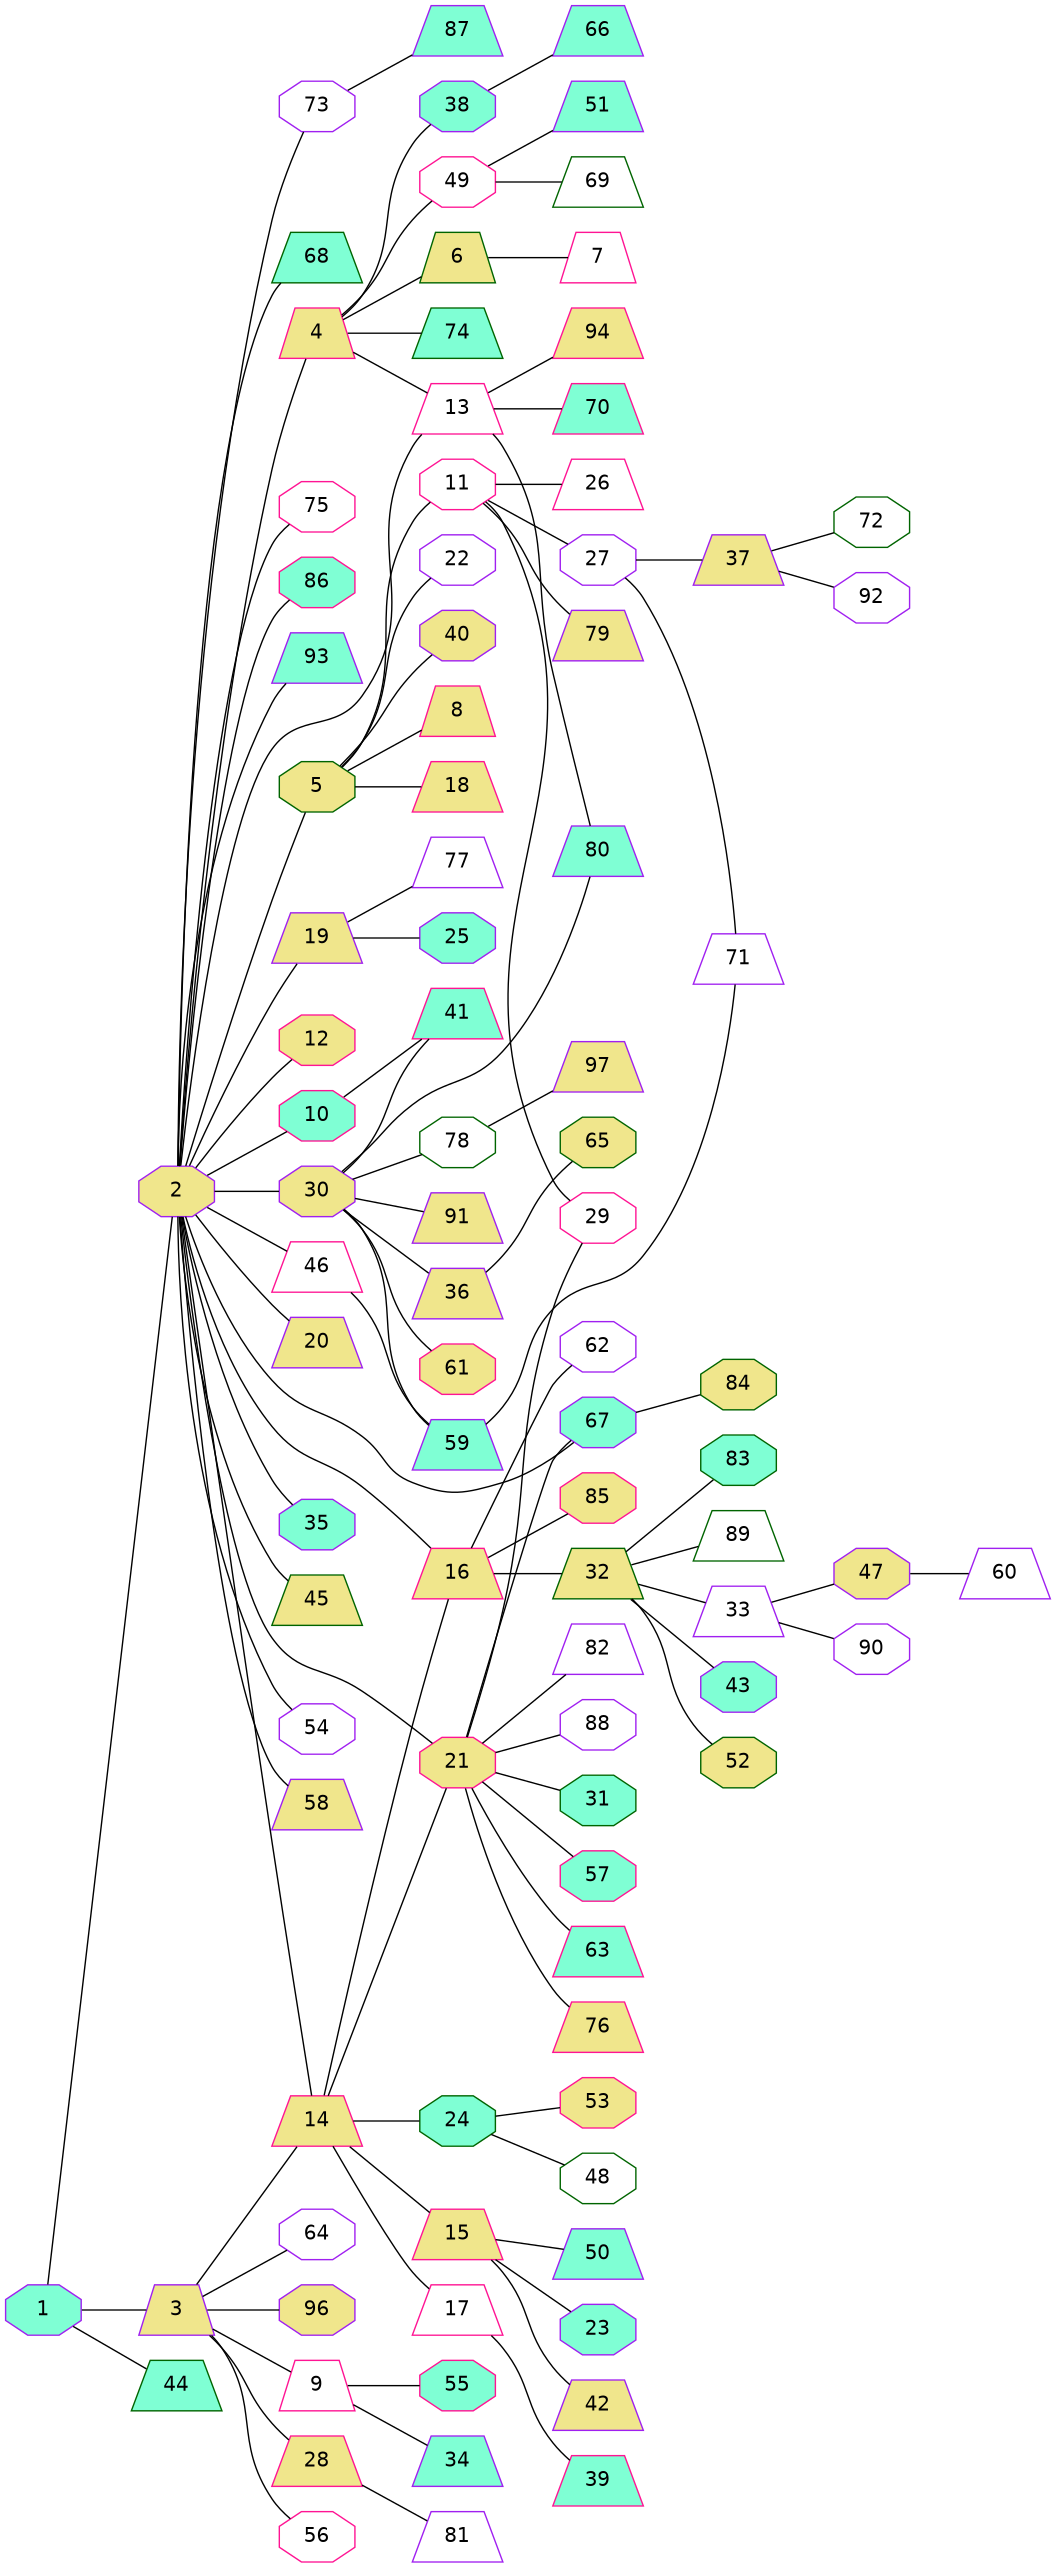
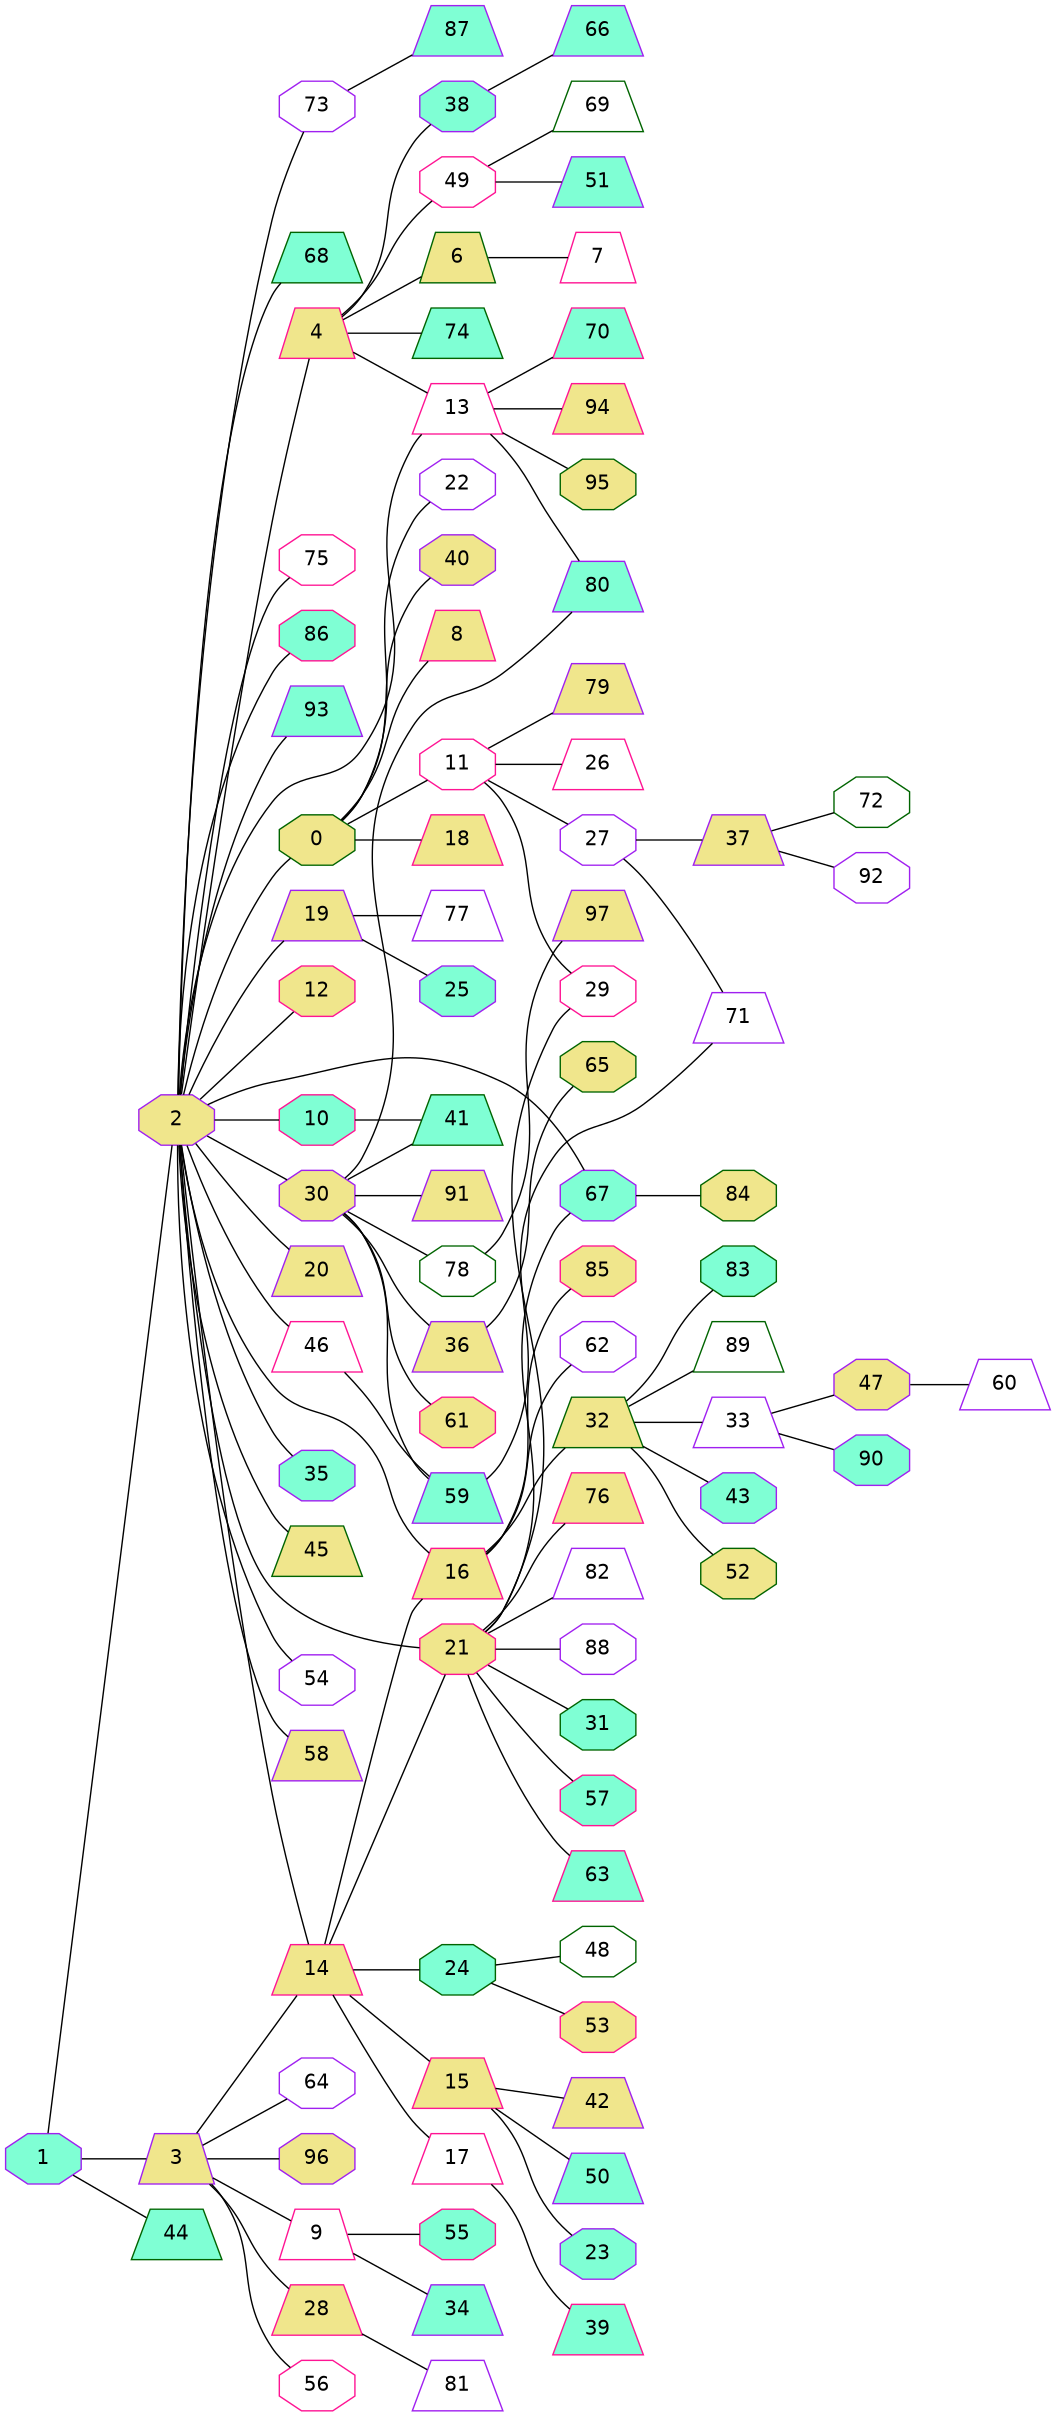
  graph {
    fontname="DejaVu Sans"
    rankdir=LR
    node [color=purple fillcolor=khaki fontname="DejaVu Sans" shape=trapezium style=filled]
    edge [fontname="DejaVu Sans"]
    1 [fillcolor=aquamarine shape=octagon]
    2 [shape=octagon]
    3
    44 [color=darkgreen fillcolor=aquamarine]
    4 [color=deeppink]
-   5 [color=darkgreen shape=octagon]
+   5 [color=darkgreen shape=octagon label=0]
    10 [color=deeppink fillcolor=aquamarine shape=octagon]
    12 [color=deeppink shape=octagon]
    13 [color=deeppink fillcolor=white]
    14 [color=deeppink]
    16 [color=deeppink]
    19
    20
    21 [color=deeppink shape=octagon]
    30 [shape=octagon]
    35 [fillcolor=aquamarine shape=octagon]
    45 [color=darkgreen]
    46 [color=deeppink fillcolor=white]
    54 [fillcolor=white shape=octagon]
    58
    67 [fillcolor=aquamarine shape=octagon]
    68 [color=darkgreen fillcolor=aquamarine]
    73 [fillcolor=white shape=octagon]
    75 [color=deeppink fillcolor=white shape=octagon]
    86 [color=deeppink fillcolor=aquamarine shape=octagon]
    93 [fillcolor=aquamarine]
    9 [color=deeppink fillcolor=white]
    28 [color=deeppink]
    56 [color=deeppink fillcolor=white shape=octagon]
    64 [fillcolor=white shape=octagon]
    96 [shape=octagon]
    6 [color=darkgreen]
    38 [fillcolor=aquamarine shape=octagon]
    49 [color=deeppink fillcolor=white shape=octagon]
    74 [color=darkgreen fillcolor=aquamarine]
    8 [color=deeppink]
    11 [color=deeppink fillcolor=white shape=octagon]
    18 [color=deeppink]
    22 [fillcolor=white shape=octagon]
    40 [shape=octagon]
-   41 [color=deeppink fillcolor=aquamarine]
+   41 [color=darkgreen fillcolor=aquamarine]
    70 [color=deeppink fillcolor=aquamarine]
    80 [fillcolor=aquamarine]
    94 [color=deeppink]
+   95 [color=darkgreen shape=octagon]
    15 [color=deeppink]
    17 [color=deeppink fillcolor=white]
    24 [color=darkgreen fillcolor=aquamarine shape=octagon]
    32 [color=darkgreen]
    62 [fillcolor=white shape=octagon]
    85 [color=deeppink shape=octagon]
    25 [fillcolor=aquamarine shape=octagon]
    77 [fillcolor=white]
    29 [color=deeppink fillcolor=white shape=octagon]
    31 [color=darkgreen fillcolor=aquamarine shape=octagon]
    57 [color=deeppink fillcolor=aquamarine shape=octagon]
    63 [color=deeppink fillcolor=aquamarine]
    76 [color=deeppink]
    82 [fillcolor=white]
    88 [fillcolor=white shape=octagon]
    36
    59 [fillcolor=aquamarine]
    61 [color=deeppink shape=octagon]
    78 [color=darkgreen fillcolor=white shape=octagon]
    91
    84 [color=darkgreen shape=octagon]
    87 [fillcolor=aquamarine]
    34 [fillcolor=aquamarine]
    55 [color=deeppink fillcolor=aquamarine shape=octagon]
    81 [fillcolor=white]
    7 [color=deeppink fillcolor=white]
    66 [fillcolor=aquamarine]
    51 [fillcolor=aquamarine]
    69 [color=darkgreen fillcolor=white]
    26 [color=deeppink fillcolor=white]
    27 [fillcolor=white shape=octagon]
    79
    37
    71 [fillcolor=white]
    23 [fillcolor=aquamarine shape=octagon]
    42
    50 [fillcolor=aquamarine]
    39 [color=deeppink fillcolor=aquamarine]
    48 [color=darkgreen fillcolor=white shape=octagon]
    53 [color=deeppink shape=octagon]
    33 [fillcolor=white]
    43 [fillcolor=aquamarine shape=octagon]
    52 [color=darkgreen shape=octagon]
    83 [color=darkgreen fillcolor=aquamarine shape=octagon]
    89 [color=darkgreen fillcolor=white]
    72 [color=darkgreen fillcolor=white shape=octagon]
    92 [fillcolor=white shape=octagon]
    65 [color=darkgreen shape=octagon]
    97
    47 [shape=octagon]
-   90 [fillcolor=white shape=octagon]
+   90 [fillcolor=aquamarine shape=octagon]
    60 [fillcolor=white]
    1 -- 2
    1 -- 3
    1 -- 44
    2 -- 4
    2 -- 5
    2 -- 10
    2 -- 12
    2 -- 13
    2 -- 14
    2 -- 16
    2 -- 19
    2 -- 20
    2 -- 21
    2 -- 30
    2 -- 35
    2 -- 45
    2 -- 46
    2 -- 54
    2 -- 58
    2 -- 67
    2 -- 68
    2 -- 73
    2 -- 75
    2 -- 86
    2 -- 93
    3 -- 14
    3 -- 9
    3 -- 28
    3 -- 56
    3 -- 64
    3 -- 96
    4 -- 13
    4 -- 6
    4 -- 38
    4 -- 49
    4 -- 74
    5 -- 8
    5 -- 11
    5 -- 18
    5 -- 22
    5 -- 40
    10 -- 41
    13 -- 70
    13 -- 80
    13 -- 94
+   13 -- 95
    14 -- 16
    14 -- 21
    14 -- 15
    14 -- 17
    14 -- 24
    16 -- 32
    16 -- 62
    16 -- 85
    19 -- 25
    19 -- 77
    21 -- 67
    21 -- 29
    21 -- 31
    21 -- 57
    21 -- 63
    21 -- 76
    21 -- 82
    21 -- 88
    30 -- 41
    30 -- 80
    30 -- 36
    30 -- 59
    30 -- 61
    30 -- 78
    30 -- 91
    46 -- 59
    67 -- 84
    73 -- 87
    9 -- 34
    9 -- 55
    28 -- 81
    6 -- 7
    38 -- 66
    49 -- 51
    49 -- 69
    11 -- 29
    11 -- 26
    11 -- 27
    11 -- 79
    15 -- 23
    15 -- 42
    15 -- 50
    17 -- 39
    24 -- 48
    24 -- 53
    32 -- 33
    32 -- 43
    32 -- 52
    32 -- 83
    32 -- 89
    36 -- 65
    59 -- 71
    78 -- 97
    27 -- 37
    27 -- 71
    37 -- 72
    37 -- 92
    33 -- 47
    33 -- 90
    47 -- 60
  }
